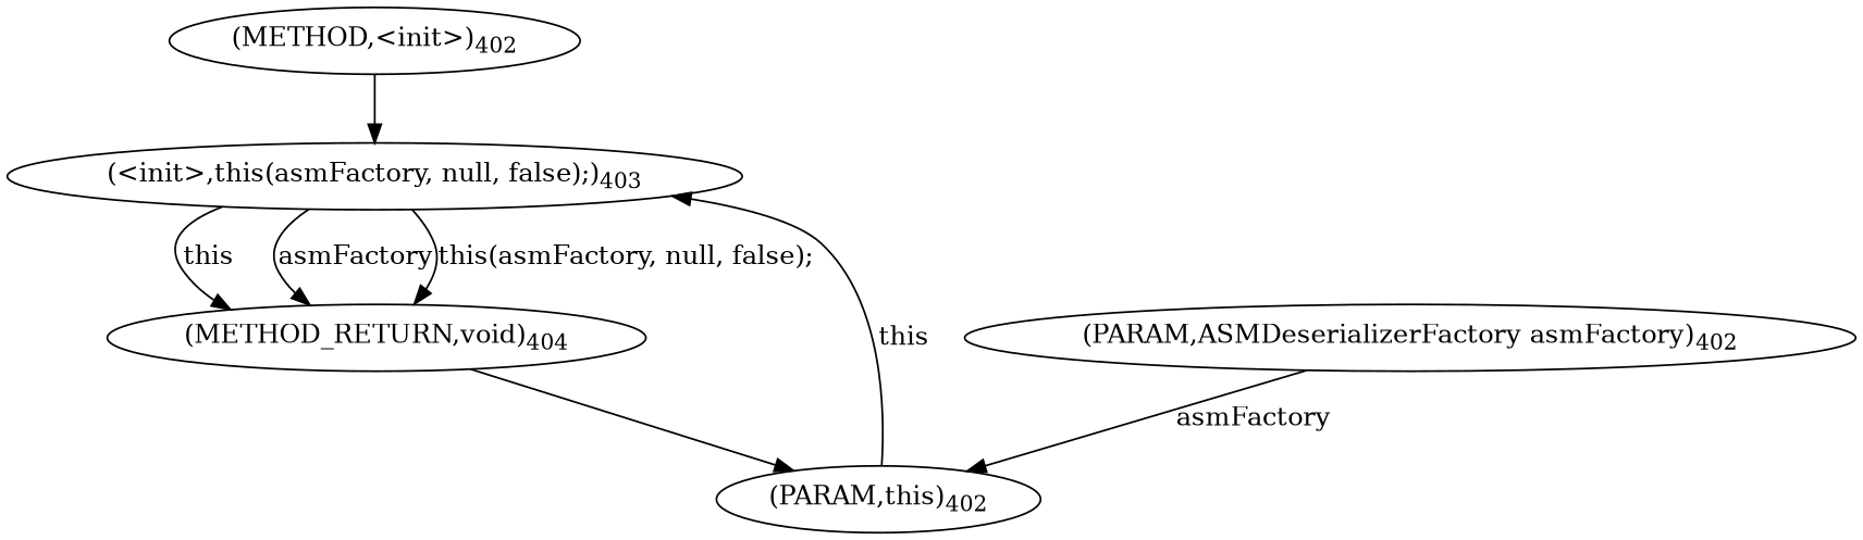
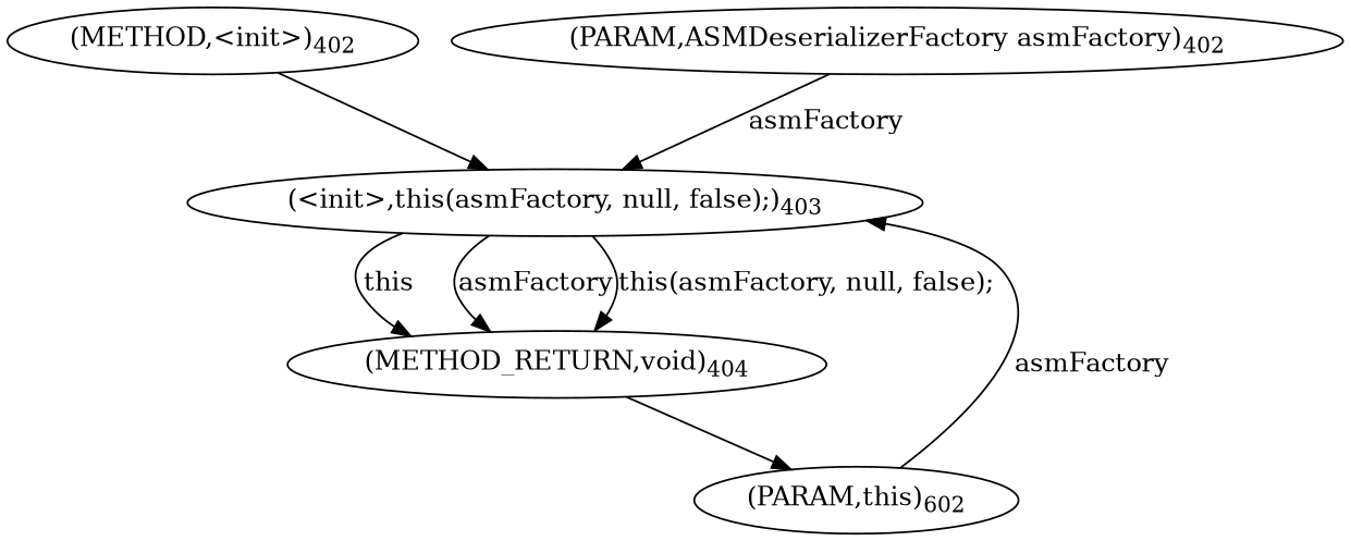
  digraph {
    n1 [label=<(METHOD,&lt;init&gt;)<SUB>402</SUB>>]
    n2 [label=<(&lt;init&gt;,this(asmFactory, null, false);)<SUB>403</SUB>>]
-   n3 [label=<(PARAM,this)<SUB>402</SUB>>]
+   n3 [label=<(PARAM,this)<SUB>602</SUB>>]
    n4 [label=<(PARAM,ASMDeserializerFactory asmFactory)<SUB>402</SUB>>]
    n5 [label=<(METHOD_RETURN,void)<SUB>404</SUB>>]
    n1 -> n2
    n2 -> n5 [label=this]
    n2 -> n5 [label=asmFactory]
    n2 -> n5 [label="this(asmFactory, null, false);"]
-   n3 -> n2 [label=this]
-   n4 -> n3 [label=asmFactory]
+   n3 -> n2 [label=asmFactory]
+   n4 -> n2 [label=asmFactory]
    n5 -> n3
  }
